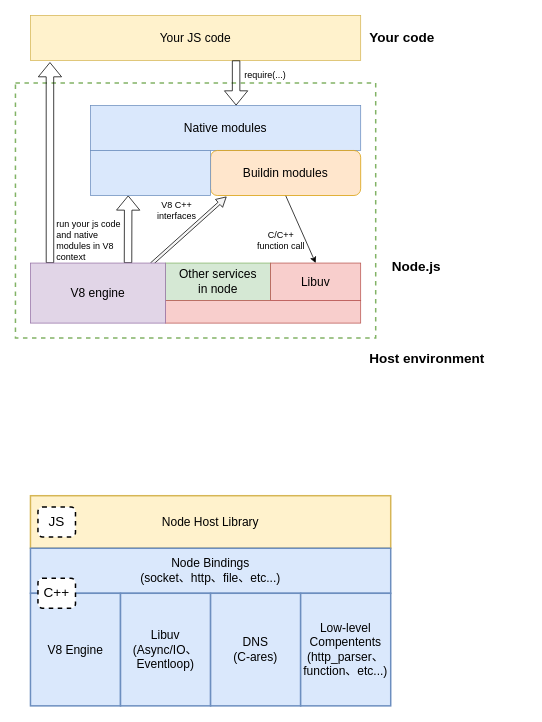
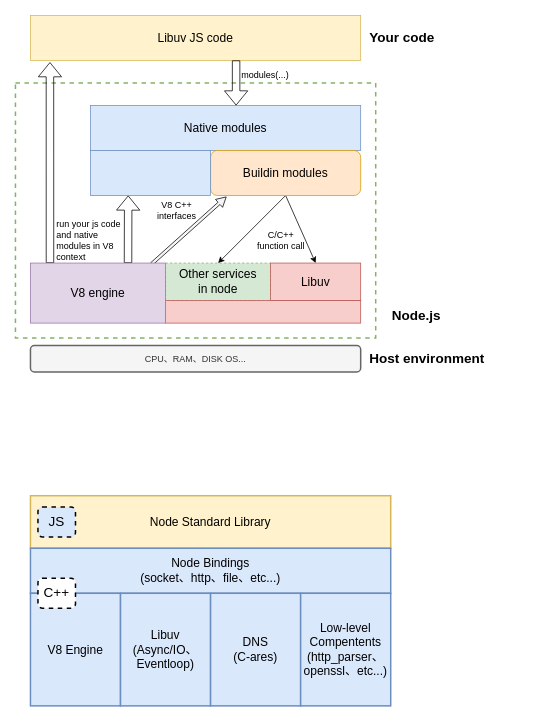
  <mxCell id="0" />
  <mxCell id="1" parent="0" />
  <mxCell id="2" value="" style="rounded=0;whiteSpace=wrap;html=1;fontSize=12;dashed=1;strokeWidth=2;strokeColor=#82b366;fillColor=none;" parent="1" vertex="1"><mxGeometry x="20" y="110" width="480" height="340" as="geometry" /></mxCell>
  <mxCell id="3" value="" style="shape=flexArrow;endArrow=classic;html=1;fontSize=12;entryX=0.106;entryY=1.026;entryDx=0;entryDy=0;entryPerimeter=0;exitX=0.896;exitY=0.016;exitDx=0;exitDy=0;exitPerimeter=0;width=4;endSize=3.943;endWidth=9.143;fillColor=#f5f5f5;" parent="1" source="15" target="10" edge="1"><mxGeometry width="50" height="50" relative="1" as="geometry"><mxPoint x="270" y="340" as="sourcePoint" /><mxPoint x="320" y="290" as="targetPoint" /></mxGeometry></mxCell>
  <mxCell id="4" value="" style="shape=flexArrow;endArrow=classic;html=1;fontSize=16;entryX=0.059;entryY=1.039;entryDx=0;entryDy=0;entryPerimeter=0;" parent="1" target="6" edge="1"><mxGeometry width="50" height="50" relative="1" as="geometry"><mxPoint x="66" y="350" as="sourcePoint" /><mxPoint x="120" y="290" as="targetPoint" /></mxGeometry></mxCell>
  <mxCell id="5" value="" style="shape=flexArrow;endArrow=classic;html=1;fontSize=16;entryX=0.1;entryY=1;entryDx=0;entryDy=0;entryPerimeter=0;" parent="1" edge="1"><mxGeometry width="50" height="50" relative="1" as="geometry"><mxPoint x="170" y="350" as="sourcePoint" /><mxPoint x="170.24" y="260" as="targetPoint" /></mxGeometry></mxCell>
- <mxCell id="6" value="Your JS code" style="rounded=0;whiteSpace=wrap;html=1;fillColor=#fff2cc;strokeColor=#d6b656;fontSize=16;" parent="1" vertex="1"><mxGeometry x="40" y="20" width="440" height="60" as="geometry" /></mxCell>
+ <mxCell id="6" value="Libuv JS code" style="rounded=0;whiteSpace=wrap;html=1;fillColor=#fff2cc;strokeColor=#d6b656;fontSize=16;" parent="1" vertex="1"><mxGeometry x="40" y="20" width="440" height="60" as="geometry" /></mxCell>
  <mxCell id="7" value="Native modules" style="rounded=0;whiteSpace=wrap;html=1;fillColor=#dae8fc;strokeColor=#6c8ebf;fontSize=16;" parent="1" vertex="1"><mxGeometry x="120" y="140" width="360" height="60" as="geometry" /></mxCell>
- <mxCell id="8" style="rounded=0;orthogonalLoop=1;jettySize=auto;html=1;exitX=0.5;exitY=1;exitDx=0;exitDy=0;fontSize=12;" parent="1" source="10" target="7" edge="1"><mxGeometry relative="1" as="geometry" /></mxCell>
+ <mxCell id="8" style="rounded=0;orthogonalLoop=1;jettySize=auto;html=1;exitX=0.5;exitY=1;exitDx=0;exitDy=0;entryX=0.5;entryY=0;entryDx=0;entryDy=0;fontSize=12;" parent="1" source="10" target="12" edge="1"><mxGeometry relative="1" as="geometry" /></mxCell>
  <mxCell id="9" style="edgeStyle=none;rounded=0;orthogonalLoop=1;jettySize=auto;html=1;exitX=0.5;exitY=1;exitDx=0;exitDy=0;entryX=0.5;entryY=0;entryDx=0;entryDy=0;fontSize=12;" parent="1" source="10" target="13" edge="1"><mxGeometry relative="1" as="geometry" /></mxCell>
  <mxCell id="10" value="&lt;span&gt;Buildin modules&lt;/span&gt;" style="whiteSpace=wrap;html=1;fillColor=#ffe6cc;strokeColor=#d79b00;fontSize=16;rounded=1;" parent="1" vertex="1"><mxGeometry x="280" y="200" width="200" height="60" as="geometry" /></mxCell>
  <mxCell id="11" value="" style="rounded=0;whiteSpace=wrap;html=1;fillColor=#dae8fc;strokeColor=#6c8ebf;fontSize=16;" parent="1" vertex="1"><mxGeometry x="120" y="200" width="160" height="60" as="geometry" /></mxCell>
- <mxCell id="12" value="Other services&lt;br&gt;in node" style="rounded=0;whiteSpace=wrap;html=1;fillColor=#d5e8d4;strokeColor=#82b366;fontSize=16;" parent="1" vertex="1"><mxGeometry x="220" y="350" width="140" height="50" as="geometry" /></mxCell>
+ <mxCell id="12" value="Other services&lt;br&gt;in node" style="rounded=0;whiteSpace=wrap;html=1;fillColor=#d5e8d4;strokeColor=#82b366;fontSize=16;dashed=1;" parent="1" vertex="1"><mxGeometry x="220" y="350" width="140" height="50" as="geometry" /></mxCell>
  <mxCell id="13" value="Libuv" style="rounded=0;whiteSpace=wrap;html=1;fillColor=#f8cecc;strokeColor=#b85450;fontSize=16;" parent="1" vertex="1"><mxGeometry x="360" y="350" width="120" height="50" as="geometry" /></mxCell>
  <mxCell id="14" value="" style="rounded=0;whiteSpace=wrap;html=1;fillColor=#f8cecc;strokeColor=#b85450;fontSize=16;" parent="1" vertex="1"><mxGeometry x="220" y="400" width="260" height="30" as="geometry" /></mxCell>
  <mxCell id="15" value="V8 engine" style="rounded=0;whiteSpace=wrap;html=1;fillColor=#e1d5e7;strokeColor=#9673a6;fontSize=16;" parent="1" vertex="1"><mxGeometry x="40" y="350" width="180" height="80" as="geometry" /></mxCell>
  <mxCell id="16" value="run your js code and native modules in V8 context" style="text;html=1;strokeColor=none;fillColor=none;align=left;verticalAlign=middle;whiteSpace=wrap;rounded=0;fontSize=12;" parent="1" vertex="1"><mxGeometry x="73" y="290" width="97" height="60" as="geometry" /></mxCell>
  <mxCell id="17" value="V8 C++ interfaces" style="text;html=1;strokeColor=none;fillColor=none;align=center;verticalAlign=middle;whiteSpace=wrap;rounded=0;fontSize=12;" parent="1" vertex="1"><mxGeometry x="210" y="270" width="50" height="20" as="geometry" /></mxCell>
  <mxCell id="18" value="C/C++ function call" style="text;html=1;strokeColor=none;fillColor=none;align=center;verticalAlign=middle;whiteSpace=wrap;rounded=0;fontSize=12;" parent="1" vertex="1"><mxGeometry x="336" y="310" width="76" height="20" as="geometry" /></mxCell>
  <mxCell id="19" value="" style="shape=flexArrow;endArrow=classic;html=1;strokeColor=#000000;fontSize=12;" parent="1" edge="1"><mxGeometry width="50" height="50" relative="1" as="geometry"><mxPoint x="314" y="80" as="sourcePoint" /><mxPoint x="314" y="140" as="targetPoint" /></mxGeometry></mxCell>
- <mxCell id="20" value="require(...)" style="text;html=1;strokeColor=none;fillColor=none;align=center;verticalAlign=middle;whiteSpace=wrap;rounded=0;fontSize=12;" parent="1" vertex="1"><mxGeometry x="328" y="90" width="50" height="20" as="geometry" /></mxCell>
+ <mxCell id="20" value="modules(...)" style="text;html=1;strokeColor=none;fillColor=none;align=center;verticalAlign=middle;whiteSpace=wrap;rounded=0;fontSize=12;" parent="1" vertex="1"><mxGeometry x="328" y="90" width="50" height="20" as="geometry" /></mxCell>
+ <mxCell id="21" value="CPU、RAM、DISK OS..." style="rounded=1;whiteSpace=wrap;html=1;strokeWidth=2;fillColor=#f5f5f5;fontSize=12;strokeColor=#666666;fontColor=#333333;" parent="1" vertex="1"><mxGeometry x="40" y="460" width="440" height="35" as="geometry" /></mxCell>
  <mxCell id="22" value="Host environment" style="text;html=1;strokeColor=none;fillColor=none;align=left;verticalAlign=middle;whiteSpace=wrap;rounded=0;fontSize=18;fontStyle=1" parent="1" vertex="1"><mxGeometry x="490" y="467.5" width="180" height="20" as="geometry" /></mxCell>
- <mxCell id="23" value="Node.js" style="text;html=1;strokeColor=none;fillColor=none;align=left;verticalAlign=middle;whiteSpace=wrap;rounded=0;fontSize=18;fontStyle=1" parent="1" vertex="1"><mxGeometry x="520" y="345" width="180" height="20" as="geometry" /></mxCell>
+ <mxCell id="23" value="Node.js" style="text;html=1;strokeColor=none;fillColor=none;align=left;verticalAlign=middle;whiteSpace=wrap;rounded=0;fontSize=18;fontStyle=1" parent="1" vertex="1"><mxGeometry x="520" y="410" width="180" height="20" as="geometry" /></mxCell>
  <mxCell id="24" value="Your code" style="text;html=1;strokeColor=none;fillColor=none;align=left;verticalAlign=middle;whiteSpace=wrap;rounded=0;fontSize=18;fontStyle=1" parent="1" vertex="1"><mxGeometry x="490" y="40" width="180" height="20" as="geometry" /></mxCell>
- <mxCell id="25" value="Node Host Library" style="rounded=0;whiteSpace=wrap;html=1;fillColor=#fff2cc;strokeColor=#d6b656;fontSize=16;strokeWidth=2;" parent="1" vertex="1"><mxGeometry x="40" y="660" width="480" height="70" as="geometry" /></mxCell>
+ <mxCell id="25" value="Node Standard Library" style="rounded=0;whiteSpace=wrap;html=1;fillColor=#fff2cc;strokeColor=#d6b656;fontSize=16;strokeWidth=2;" parent="1" vertex="1"><mxGeometry x="40" y="660" width="480" height="70" as="geometry" /></mxCell>
  <mxCell id="26" value="Node Bindings&lt;br&gt;(socket、http、file、etc...)" style="rounded=0;whiteSpace=wrap;html=1;fillColor=#dae8fc;strokeColor=#6c8ebf;fontSize=16;strokeWidth=2;" parent="1" vertex="1"><mxGeometry x="40" y="730" width="480" height="60" as="geometry" /></mxCell>
  <mxCell id="27" value="V8 Engine" style="rounded=0;whiteSpace=wrap;html=1;fillColor=#dae8fc;strokeColor=#6c8ebf;fontSize=16;strokeWidth=2;" parent="1" vertex="1"><mxGeometry x="40" y="790" width="120" height="150" as="geometry" /></mxCell>
  <mxCell id="28" value="Libuv&lt;br&gt;(Async/IO、Eventloop)" style="rounded=0;whiteSpace=wrap;html=1;fillColor=#dae8fc;strokeColor=#6c8ebf;fontSize=16;strokeWidth=2;" parent="1" vertex="1"><mxGeometry x="160" y="790" width="120" height="150" as="geometry" /></mxCell>
  <mxCell id="29" value="DNS&lt;br&gt;(C-ares)" style="rounded=0;whiteSpace=wrap;html=1;fillColor=#dae8fc;strokeColor=#6c8ebf;fontSize=16;strokeWidth=2;" parent="1" vertex="1"><mxGeometry x="280" y="790" width="120" height="150" as="geometry" /></mxCell>
- <mxCell id="30" value="Low-level Compentents&lt;br&gt;(http_parser、function、etc...)" style="rounded=0;whiteSpace=wrap;html=1;fillColor=#dae8fc;strokeColor=#6c8ebf;fontSize=16;strokeWidth=2;" parent="1" vertex="1"><mxGeometry x="400" y="790" width="120" height="150" as="geometry" /></mxCell>
- <mxCell id="31" value="JS" style="rounded=1;whiteSpace=wrap;html=1;strokeWidth=2;fontSize=18;align=center;dashed=1;" parent="1" vertex="1"><mxGeometry x="50" y="675" width="50" height="40" as="geometry" /></mxCell>
+ <mxCell id="30" value="Low-level Compentents&lt;br&gt;(http_parser、openssl、etc...)" style="rounded=0;whiteSpace=wrap;html=1;fillColor=#dae8fc;strokeColor=#6c8ebf;fontSize=16;strokeWidth=2;" parent="1" vertex="1"><mxGeometry x="400" y="790" width="120" height="150" as="geometry" /></mxCell>
+ <mxCell id="31" value="JS" style="rounded=1;whiteSpace=wrap;html=1;strokeWidth=2;fontSize=18;align=center;dashed=1;fillColor=#dae8fc;" parent="1" vertex="1"><mxGeometry x="50" y="675" width="50" height="40" as="geometry" /></mxCell>
  <mxCell id="32" value="C++" style="rounded=1;whiteSpace=wrap;html=1;strokeWidth=2;fontSize=18;align=center;dashed=1;" parent="1" vertex="1"><mxGeometry x="50" y="770" width="50" height="40" as="geometry" /></mxCell>
